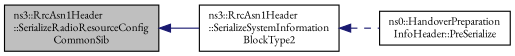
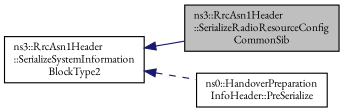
  digraph {
    fontname="EB Garamond"
    rankdir=LR
    node [color=black fillcolor=white fontname="EB Garamond" fontsize=10 shape=record style=filled]
    edge [color=midnightblue dir=back fontname="EB Garamond" fontsize=10 labelfontname=Helvetica labelfontsize=10]
    n1 [fillcolor=grey75 fontcolor=black height=0.2 label="ns3::RrcAsn1Header\l::SerializeRadioResourceConfig\lCommonSib" width=0.4]
    n2 [height=0.2 label="ns3::RrcAsn1Header\l::SerializeSystemInformation\lBlockType2" width=0.4]
    n3 [height=0.2 label="ns0::HandoverPreparation\lInfoHeader::PreSerialize" width=0.4]
-   n1 -> n2 [style=solid]
+   n2 -> n1 [style=solid]
    n2 -> n3 [style=dashed]
  }
